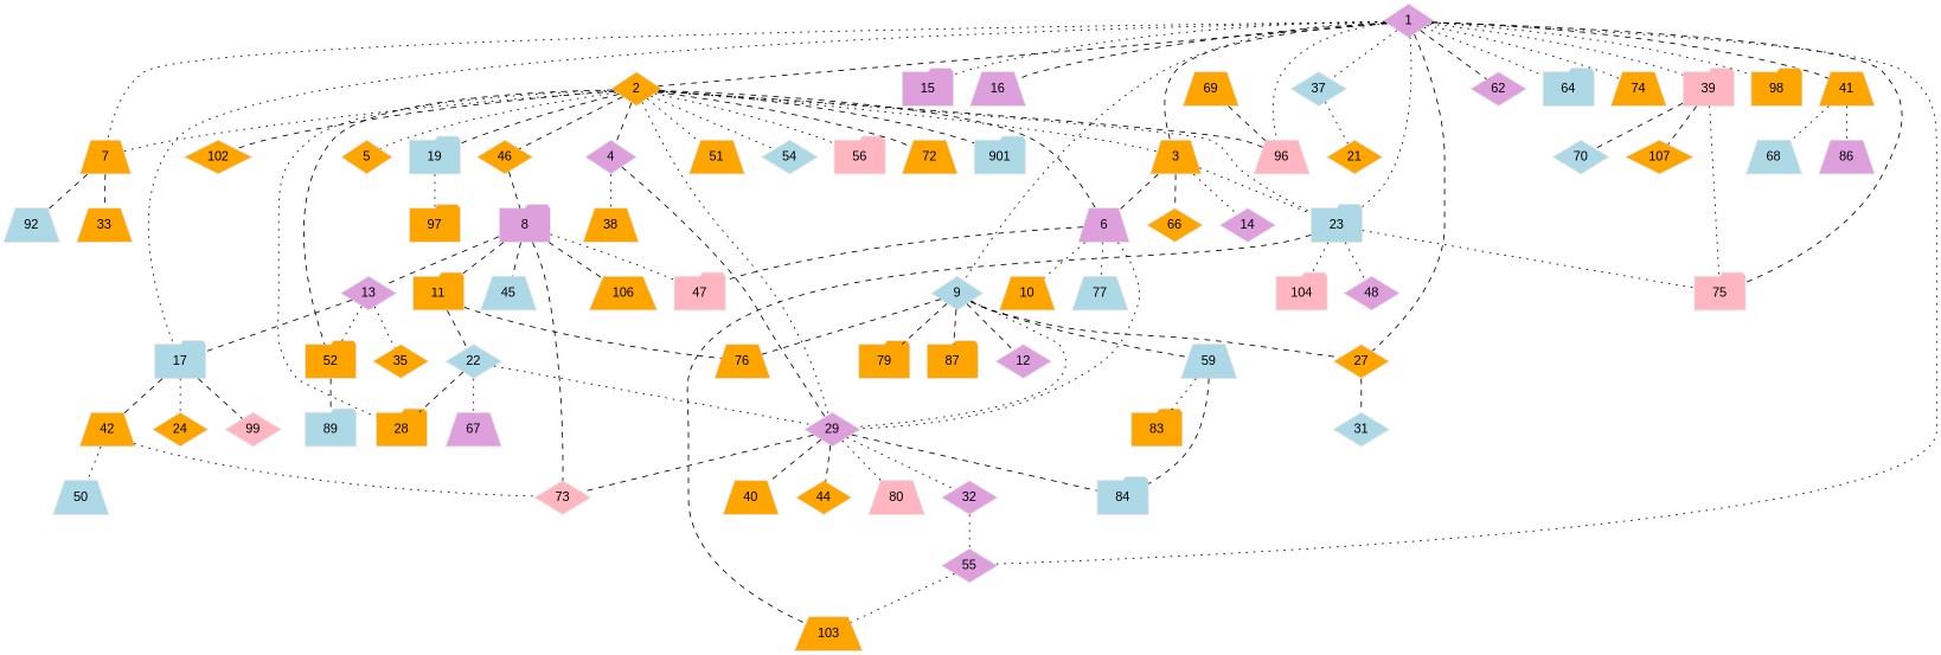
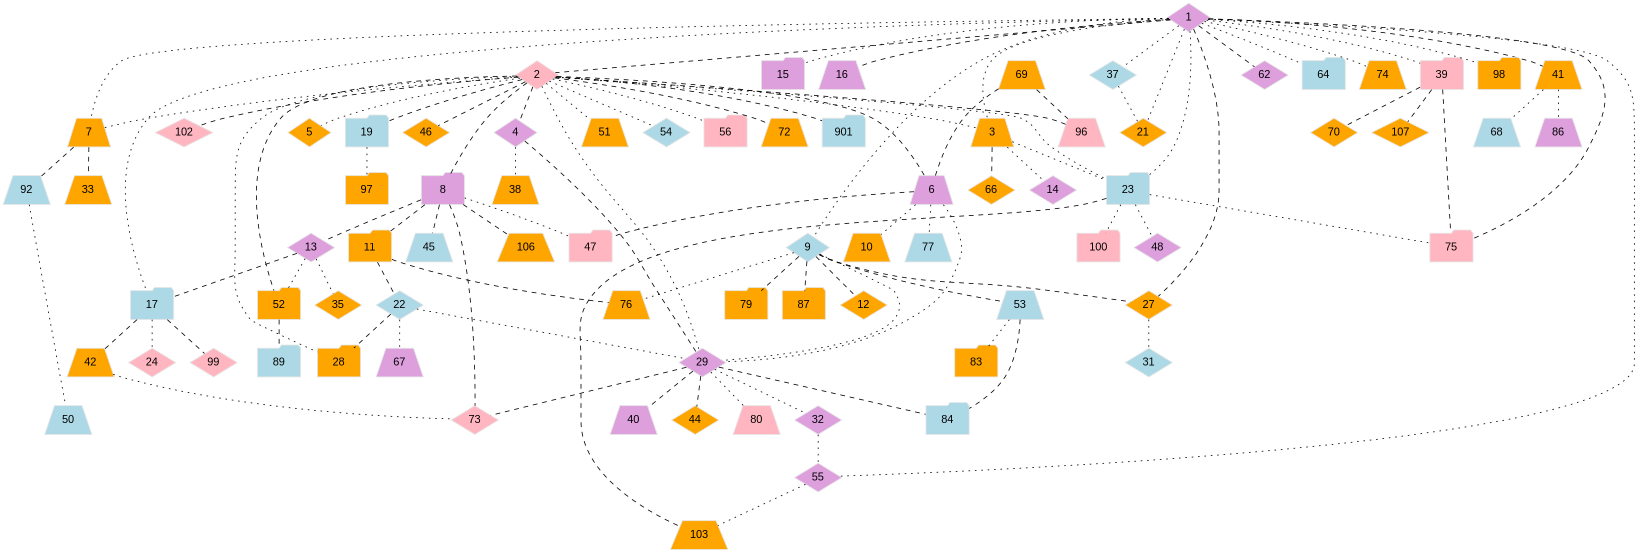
  graph {
    fontname="Liberation Sans"
    node [color=gray90 fillcolor=orange fontname="Liberation Sans" shape=diamond style=filled]
    edge [fontname="Liberation Sans" style=dashed]
    1 [fillcolor=plum super="+34"]
-   2 [super="+81"]
+   2 [fillcolor=lightpink super="+81"]
    3 [shape=trapezium super="+57"]
    7 [shape=trapezium super="+78"]
    9 [fillcolor=lightblue super="+18"]
    15 [fillcolor=plum shape=folder]
    16 [fillcolor=plum shape=trapezium]
    17 [fillcolor=lightblue shape=folder super="+25"]
    21
    23 [fillcolor=lightblue shape=folder super="+33"]
    27 [super="+45"]
    37 [fillcolor=lightblue]
    39 [fillcolor=lightpink shape=folder super="+43"]
    41 [shape=trapezium super="+53"]
    55 [fillcolor=plum super="+60"]
    62 [fillcolor=plum]
    64 [fillcolor=lightblue shape=folder super="+88"]
    74 [shape=trapezium]
    75 [fillcolor=lightpink shape=folder super="+82"]
    98 [shape=folder]
    4 [fillcolor=plum super="+90"]
    5
    6 [fillcolor=plum shape=trapezium]
    8 [fillcolor=plum shape=folder super="+20"]
    19 [fillcolor=lightblue shape=folder super="+30"]
    28 [shape=folder super="+79"]
    29 [fillcolor=plum super="+36"]
    46
    51 [shape=trapezium]
    52 [shape=folder super="+93"]
    54 [fillcolor=lightblue]
    56 [fillcolor=lightpink shape=folder]
    72 [shape=trapezium]
    96 [fillcolor=lightpink shape=trapezium]
    n35 [fillcolor=lightblue label=901 shape=folder]
-   102
+   102 [fillcolor=lightpink]
    14 [fillcolor=plum]
    66
    n39 [label=33 shape=trapezium]
    92 [fillcolor=lightblue shape=trapezium]
-   12 [fillcolor=plum]
+   12
    n42 [label=79 shape=folder super="+97"]
-   59 [fillcolor=lightblue shape=trapezium]
+   59 [fillcolor=lightblue shape=trapezium label=53]
    76 [shape=trapezium super="+106"]
    87 [shape=folder]
-   24
+   24 [fillcolor=lightpink]
    42 [shape=trapezium]
    99 [fillcolor=lightpink]
    48 [fillcolor=plum]
-   100 [fillcolor=lightpink shape=folder label=104]
+   100 [fillcolor=lightpink shape=folder]
    103 [shape=trapezium]
    31 [fillcolor=lightblue]
-   70 [fillcolor=lightblue]
+   70
    107
    68 [fillcolor=lightblue shape=trapezium]
    86 [fillcolor=plum shape=trapezium]
    38 [shape=trapezium super="+71"]
    10 [shape=trapezium]
    47 [fillcolor=lightpink shape=folder super="+85"]
    77 [fillcolor=lightblue shape=trapezium]
    11 [shape=folder]
    13 [fillcolor=plum super="+61"]
    n63 [fillcolor=lightblue label=45 shape=trapezium]
    73 [fillcolor=lightpink super="+94"]
    n65 [label=106 shape=trapezium]
    n66 [label=97 shape=folder]
    32 [fillcolor=plum super="+95"]
-   40 [shape=trapezium]
+   40 [fillcolor=plum shape=trapezium]
    44
    80 [fillcolor=lightpink shape=trapezium]
    84 [fillcolor=lightblue shape=folder]
    89 [fillcolor=lightblue shape=folder]
    22 [fillcolor=lightblue super="+26"]
    35
    83 [shape=folder]
    67 [fillcolor=plum shape=trapezium]
    50 [fillcolor=lightblue shape=trapezium super="+58"]
    69 [shape=trapezium super="+105"]
    1 -- 2
-   1 -- 3
+   1 -- 3 [style=dotted]
    1 -- 7 [style=dotted]
    1 -- 9 [style=dotted]
    1 -- 15 [style=dotted]
    1 -- 16
    1 -- 17 [style=dotted]
-   1 -- 96 [style=dotted]
+   1 -- 21 [style=dotted]
    1 -- 23 [style=dotted weight=2]
    1 -- 27
    1 -- 37 [style=dotted]
    1 -- 39 [style=dotted]
    1 -- 41
    1 -- 55 [style=dotted]
    1 -- 62
    1 -- 64 [style=dotted]
    1 -- 74 [style=dotted]
    1 -- 75
    1 -- 98 [style=dotted]
    2 -- 3 [style=dotted]
    2 -- 7 [style=dotted]
    2 -- 23 [style=dotted]
    2 -- 4
    2 -- 5 [style=dotted]
    2 -- 6
-   46 -- 8
+   2 -- 8
    2 -- 19 [weight=2]
    2 -- 28 [style=dotted]
    2 -- 29 [style=dotted]
    2 -- 46
    2 -- 51 [style=dotted]
    2 -- 52 [weight=2]
    2 -- 54 [style=dotted]
    2 -- 56 [style=dotted]
    2 -- 72
    2 -- 96
    2 -- n35
    2 -- 102
    3 -- 23 [style=dotted]
-   3 -- 6
+   69 -- 6
    3 -- 14 [style=dotted]
    3 -- 66
    7 -- n39
    7 -- 92
    9 -- 27
    9 -- 29 [style=dotted]
    9 -- 12
    9 -- n42
    9 -- 59
-   9 -- 76
+   9 -- 76 [style=dotted]
    9 -- 87
    17 -- 24 [style=dotted]
    17 -- 42
    17 -- 99
    23 -- 75 [style=dotted]
    23 -- 48 [style=dotted]
    23 -- 100 [style=dotted]
    23 -- 103
-   27 -- 31
+   27 -- 31 [style=dotted]
    37 -- 21 [style=dotted]
-   39 -- 75 [style=dotted]
+   39 -- 75
    39 -- 70
    39 -- 107
    41 -- 68 [style=dotted]
    41 -- 86 [style=dotted]
    55 -- 103 [style=dotted]
    4 -- 29
    4 -- 38 [style=dotted]
    6 -- 29 [style=dotted]
    6 -- 10 [style=dotted]
    6 -- 47
    6 -- 77 [style=dotted]
    8 -- 47 [style=dotted]
    8 -- 11
    8 -- 13
    8 -- n63
    8 -- 73
    8 -- n65
    19 -- n66 [style=dotted]
    29 -- 73
    29 -- 32 [style=dotted]
    29 -- 40
    29 -- 44
    29 -- 80 [style=dotted]
    29 -- 84
    52 -- 89
    59 -- 84
    59 -- 83 [style=dotted]
    42 -- 73 [style=dotted]
-   42 -- 50 [style=dotted]
+   92 -- 50 [style=dotted]
    11 -- 76
    11 -- 22
    13 -- 17
    13 -- 52 [style=dotted]
    13 -- 35 [style=dotted]
    32 -- 55 [style=dotted]
    22 -- 28
    22 -- 29 [style=dotted]
    22 -- 67 [style=dotted]
    69 -- 96
  }
